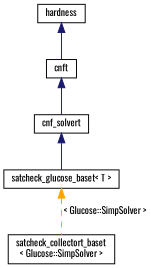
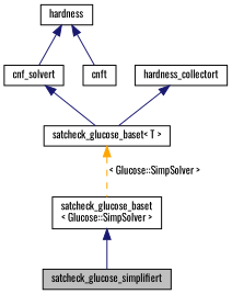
  digraph {
    fontname=Oswald
    node [color=black fontname=Oswald fontsize=10 shape=record]
    edge [color=midnightblue dir=back fontname=Oswald fontsize=10 labelfontname=Helvetica labelfontsize=10 style=solid]
-   n2 [height=0.2 label="satcheck_collectort_baset\l\< Glucose::SimpSolver \>" width=0.4]
+   n1 [fillcolor=grey75 fontcolor=black height=0.2 label=satcheck_glucose_simplifiert style=filled width=0.4]
+   n2 [height=0.2 label="satcheck_glucose_baset\l\< Glucose::SimpSolver \>" width=0.4]
    n3 [height=0.2 label=cnf_solvert width=0.4]
    n4 [height=0.2 label="satcheck_glucose_baset\< T \>" width=0.4]
    n5 [height=0.2 label=cnft width=0.4]
    n6 [height=0.2 label=hardness width=0.4]
+   n7 [height=0.2 label=hardness_collectort width=0.4]
+   n2 -> n1
    n3 -> n4
    n4 -> n2 [color=orange label=" \< Glucose::SimpSolver \>" style=dashed]
-   n5 -> n3
+   n6 -> n3
    n6 -> n5
+   n7 -> n4
  }
